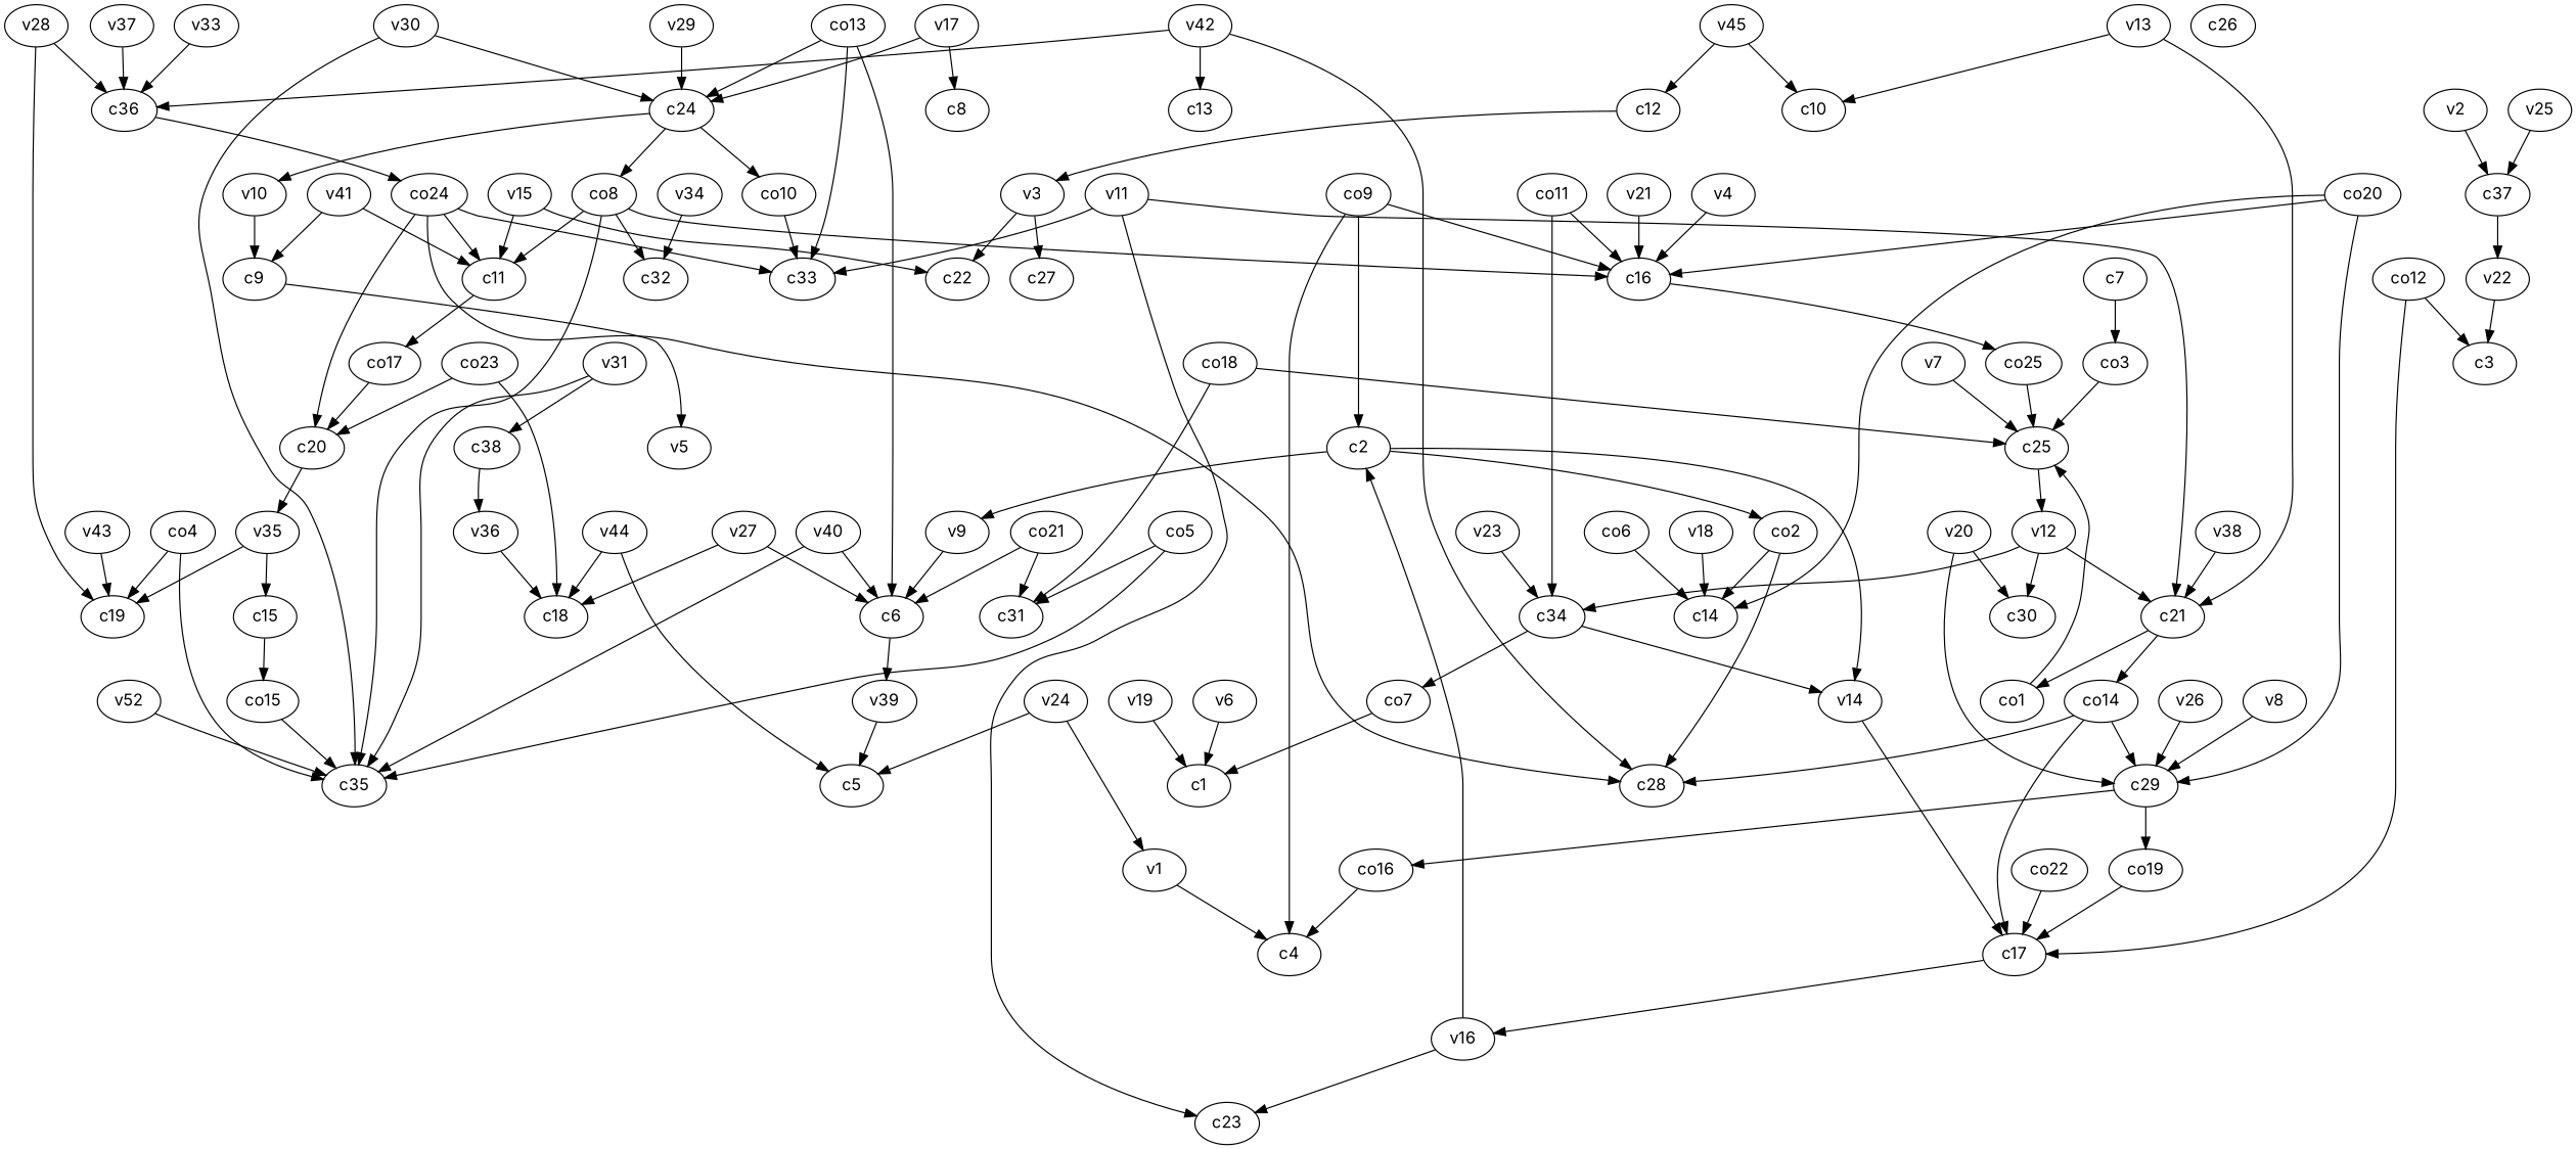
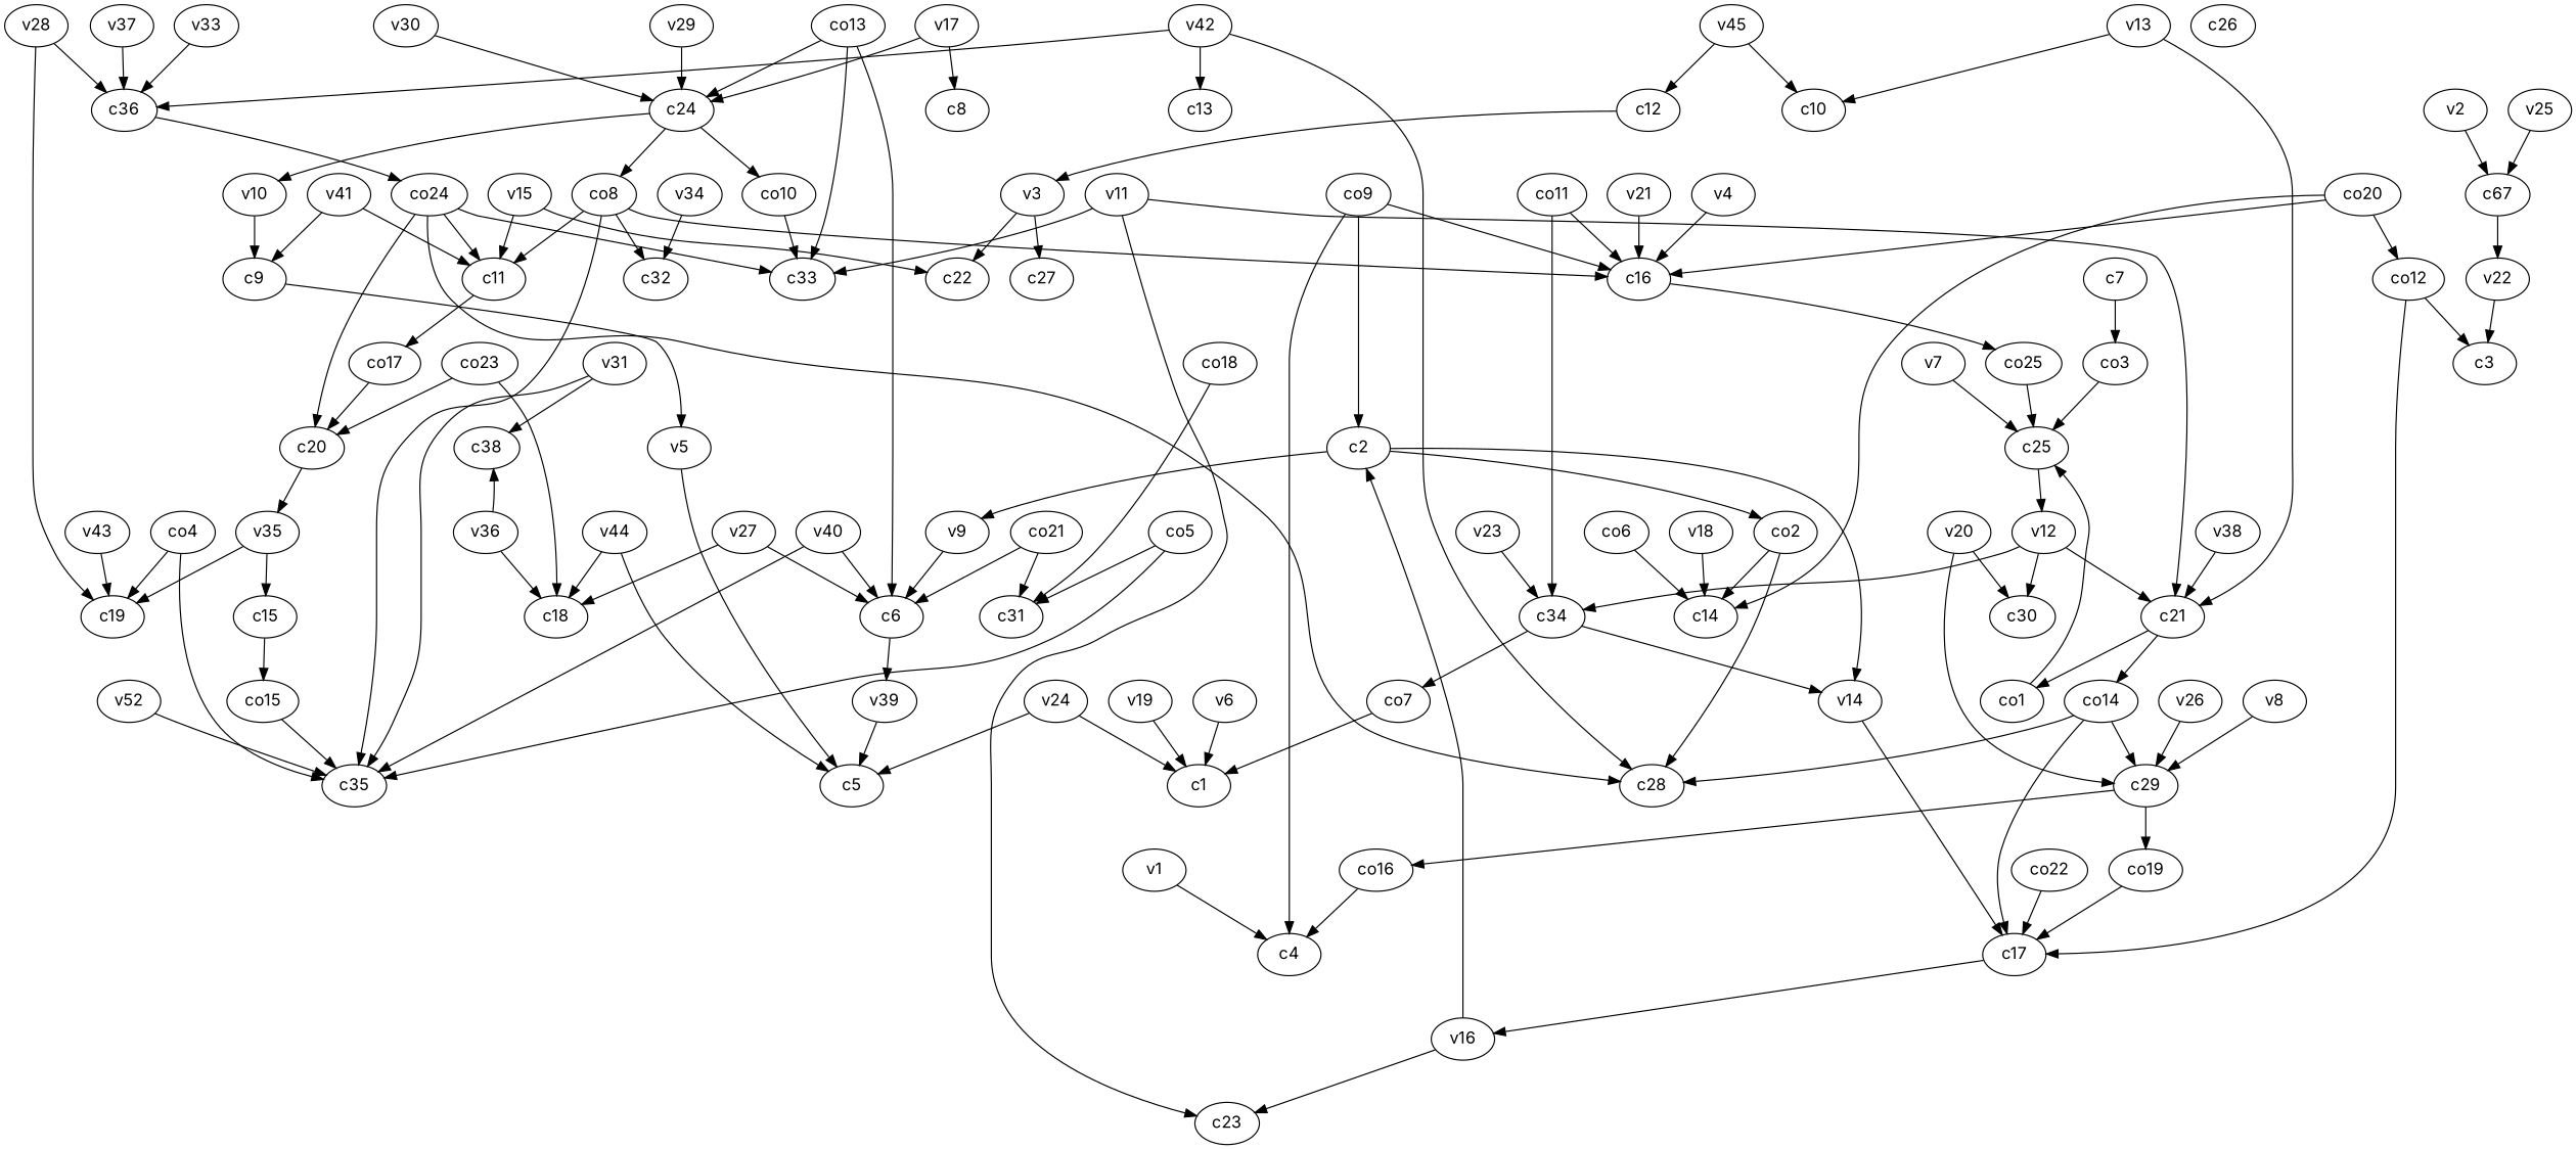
  strict digraph {
    fontname=Inter
    node [fontname=Inter]
    edge [fontname=Inter weight=1]
    c2
    v9
    v14
    co2
    c6
    c17
    c14
    c28
    v39
    c5
    c7
    co3
    c25
    c9
    v5
    c11
    co17
    c20
    c12
    v3
    c22
    c27
    c15
    co15
    c35
    c16
    co25
    v16
    c23
    v35
    c19
    c21
    co1
    co14
    c29
    c24
    v10
    co8
    co10
    c32
    c33
    v12
    c34
    c30
    c26
    co16
    co19
    c4
    co7
    c1
    c36
    co24
-   c37
+   c37 [label=c67]
    v22
    c3
    v1
    v2
    v4
    v6
    v7
    v8
    v11
    v13
    c10
    v15
    v17
    c8
    v18
    v19
    v20
    v21
    v23
    v24
    v25
    v26
    v27
    c18
    v28
    v29
    v30
    v31
    c38
    n83 [label=v52]
    v33
    v34
    v36
    v37
    v38
    v40
    v41
    v42
    c13
    v43
    v44
    v45
    co4
    co5
    c31
    co6
    co9
    co11
    co12
    co13
    co18
    co20
    co21
    co22
    co23
    c2 -> v9
    c2 -> v14
    c2 -> co2
    v9 -> c6
    v14 -> c17
    co2 -> c14
    co2 -> c28
    c6 -> v39
    c17 -> v16
    v39 -> c5
    c7 -> co3
    co3 -> c25
    c25 -> v12
    c9 -> v5
+   v5 -> c5
    c11 -> co17
    co17 -> c20
    c20 -> v35
    c12 -> v3
    v3 -> c22
    v3 -> c27
    c15 -> co15
    co15 -> c35
    c16 -> co25
    co25 -> c25
    v16 -> c2
    v16 -> c23
    v35 -> c15
    v35 -> c19
    c21 -> co1
    c21 -> co14
    co1 -> c25
    co14 -> c17
    co14 -> c28
    co14 -> c29
    c29 -> co16
    c29 -> co19
    c24 -> v10
    c24 -> co8
    c24 -> co10
    v10 -> c9
    co8 -> c11
    co8 -> c35
    co8 -> c16
    co8 -> c32
    co10 -> c33
    v12 -> c21
    v12 -> c34
    v12 -> c30
    c34 -> v14
    c34 -> co7
    co16 -> c4
    co19 -> c17
    co7 -> c1
    c36 -> co24
    co24 -> c28
    co24 -> c11
    co24 -> c20
    co24 -> c33
    c37 -> v22
    v22 -> c3
    v1 -> c4
    v2 -> c37
    v4 -> c16
    v6 -> c1
    v7 -> c25
    v8 -> c29
    v11 -> c23
    v11 -> c21
    v11 -> c33
    v13 -> c21
    v13 -> c10
    v15 -> c11
    v15 -> c22
    v17 -> c24
    v17 -> c8
    v18 -> c14
    v19 -> c1
    v20 -> c29
    v20 -> c30
    v21 -> c16
    v23 -> c34
    v24 -> c5
-   v24 -> v1
+   v24 -> c1
    v25 -> c37
    v26 -> c29
    v27 -> c6
    v27 -> c18
    v28 -> c19
    v28 -> c36
    v29 -> c24
-   v30 -> c35
    v30 -> c24
    v31 -> c35
    v31 -> c38
    n83 -> c35
    v33 -> c36
    v34 -> c32
    v36 -> c18
-   c38 -> v36
+   v36 -> c38
    v37 -> c36
    v38 -> c21
    v40 -> c6
    v40 -> c35
    v41 -> c9
    v41 -> c11
    v42 -> c28
    v42 -> c36
    v42 -> c13
    v43 -> c19
    v44 -> c5
    v44 -> c18
    v45 -> c12
    v45 -> c10
    co4 -> c35
    co4 -> c19
    co5 -> c35
    co5 -> c31
    co6 -> c14
    co9 -> c2
    co9 -> c16
    co9 -> c4
    co11 -> c16
    co11 -> c34
    co12 -> c17
    co12 -> c3
    co13 -> c6
    co13 -> c24
    co13 -> c33
-   co18 -> c25
    co18 -> c31
    co20 -> c14
    co20 -> c16
-   co20 -> c29
+   co20 -> co12
    co21 -> c6
    co21 -> c31
    co22 -> c17
    co23 -> c20
    co23 -> c18
  }
